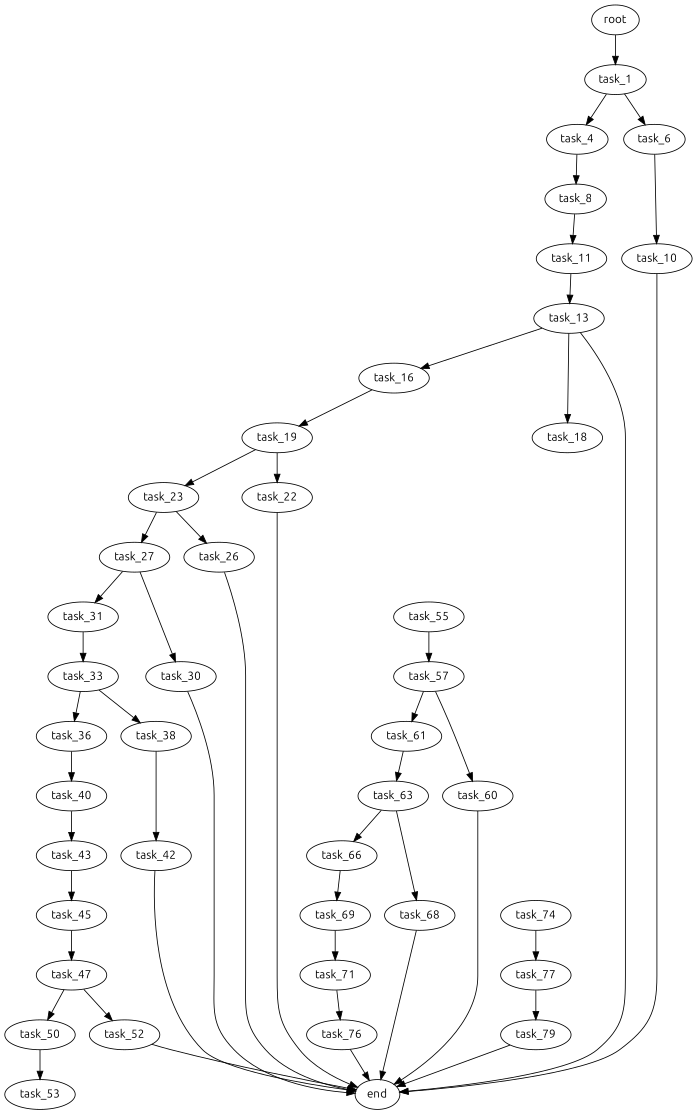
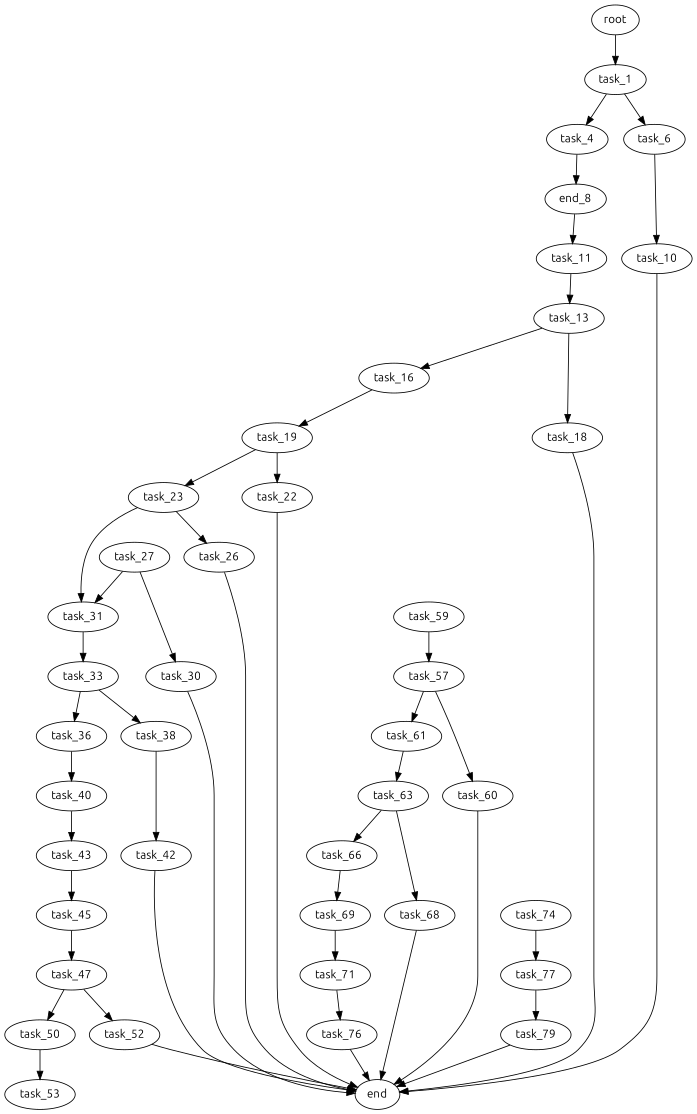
  digraph {
    fontname=Ubuntu
    node [fontname=Ubuntu]
    edge [fontname=Ubuntu]
    root
    task_1
    task_4
    task_6
-   task_8
+   task_8 [label=end_8]
    task_10
    task_11
    end
    task_13
    task_16
    task_18
    task_19
    task_22
    task_23
    task_26
    task_27
    task_30
    task_31
    task_33
    task_36
    task_38
    task_40
    task_42
    task_43
    task_45
    task_47
    task_50
    task_52
    task_53
-   task_55
+   task_55 [label=task_59]
    task_57
    task_60
    task_61
    task_63
    task_66
    task_68
    task_69
    task_71
    task_76
    task_74
    task_77
    task_79
    root -> task_1
    task_1 -> task_4
    task_1 -> task_6
    task_4 -> task_8
    task_6 -> task_10
    task_8 -> task_11
    task_10 -> end
    task_11 -> task_13
    task_13 -> task_16
    task_13 -> task_18
    task_16 -> task_19
-   task_13 -> end
+   task_18 -> end
    task_19 -> task_22
    task_19 -> task_23
    task_22 -> end
    task_23 -> task_26
-   task_23 -> task_27
+   task_23 -> task_31
    task_26 -> end
    task_27 -> task_30
    task_27 -> task_31
    task_30 -> end
    task_31 -> task_33
    task_33 -> task_36
    task_33 -> task_38
    task_36 -> task_40
    task_38 -> task_42
    task_40 -> task_43
    task_42 -> end
    task_43 -> task_45
    task_45 -> task_47
    task_47 -> task_50
    task_47 -> task_52
    task_50 -> task_53
    task_52 -> end
    task_55 -> task_57
    task_57 -> task_60
    task_57 -> task_61
    task_60 -> end
    task_61 -> task_63
    task_63 -> task_66
    task_63 -> task_68
    task_66 -> task_69
    task_68 -> end
    task_69 -> task_71
    task_71 -> task_76
    task_76 -> end
    task_74 -> task_77
    task_77 -> task_79
    task_79 -> end
  }
